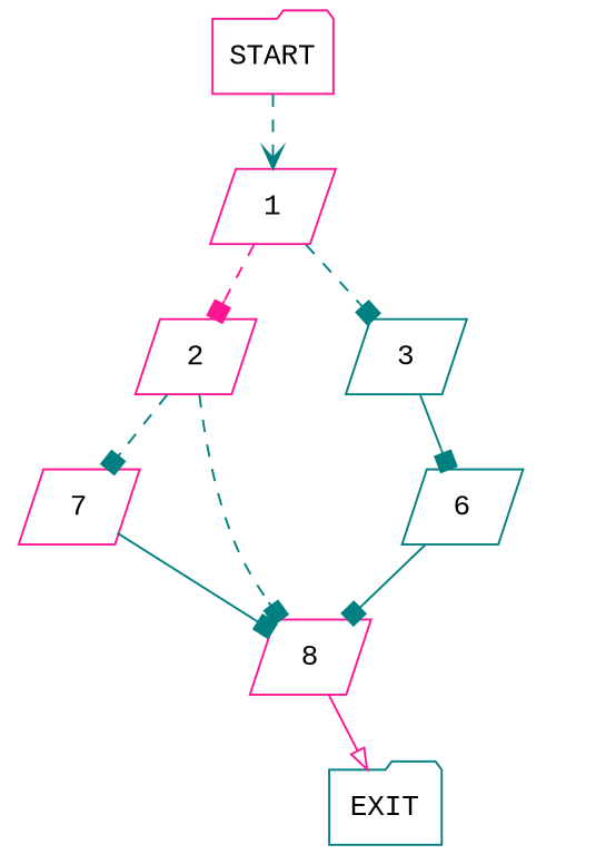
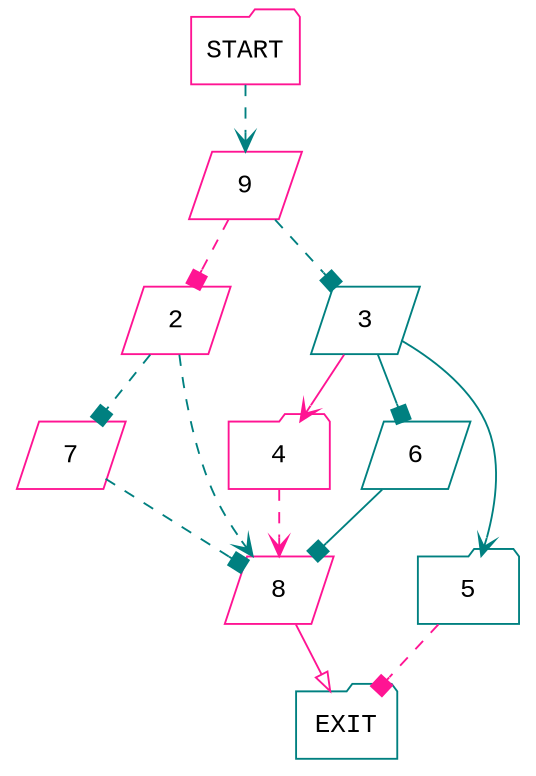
  digraph {
    fontname="Liberation Mono"
    node [color=deeppink fontname="Liberation Mono" shape=parallelogram]
    edge [arrowhead=box color=teal fontname="Liberation Mono" style=dashed]
    n1 [label=START shape=folder]
-   1
+   1 [label=9]
    2
    3 [color=teal]
    n5 [color=teal label=EXIT shape=folder]
    7
    8
+   4 [shape=folder]
+   5 [color=teal shape=folder]
    6 [color=teal]
    n1 -> 1 [arrowhead=vee]
    1 -> 2 [color=deeppink]
    1 -> 3
    2 -> 7
-   2 -> 8
+   2 -> 8 [arrowhead=vee]
+   3 -> 4 [arrowhead=vee color=deeppink style=solid]
+   3 -> 5 [arrowhead=vee style=solid]
    3 -> 6 [style=solid]
-   7 -> 8 [style=solid]
+   7 -> 8
    8 -> n5 [arrowhead=onormal color=deeppink style=solid]
+   4 -> 8 [arrowhead=vee color=deeppink]
+   5 -> n5 [color=deeppink]
    6 -> 8 [style=solid]
  }
